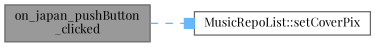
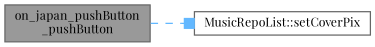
  digraph {
    rankdir=LR
    fontname="Playfair Display"
    node [fontname="Playfair Display" fontsize=10 shape=box style=filled]
-   n1 [color=gray40 fillcolor=grey60 fontcolor=black height=0.2 label="on_japan_pushButton\l_clicked" width=0.4]
+   n1 [color=gray40 fillcolor=grey60 fontcolor=black height=0.2 label="on_japan_pushButton\l_pushButton" width=0.4]
    n2 [color=grey40 fillcolor=white height=0.2 label="MusicRepoList::setCoverPix" width=0.4]
    n1 -> n2 [color=steelblue1 fontname="Playfair Display" fontsize=10 labelfontname=Helvetica labelfontsize=10 style=dashed arrowhead=box]
  }
